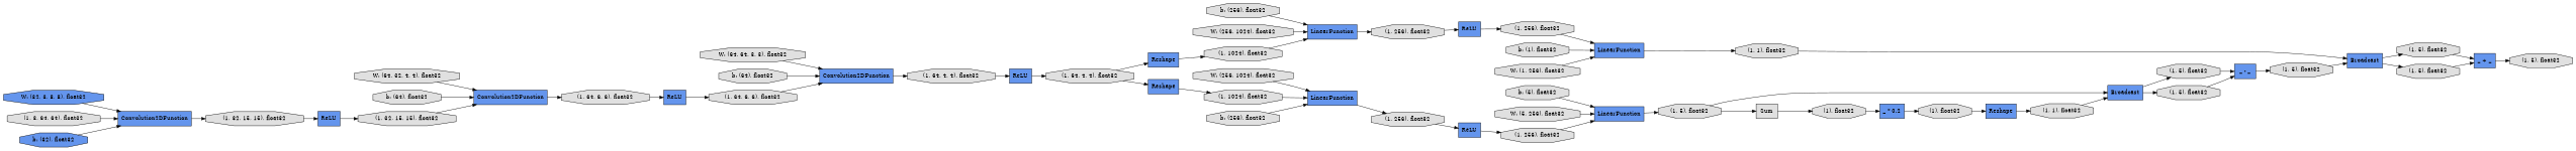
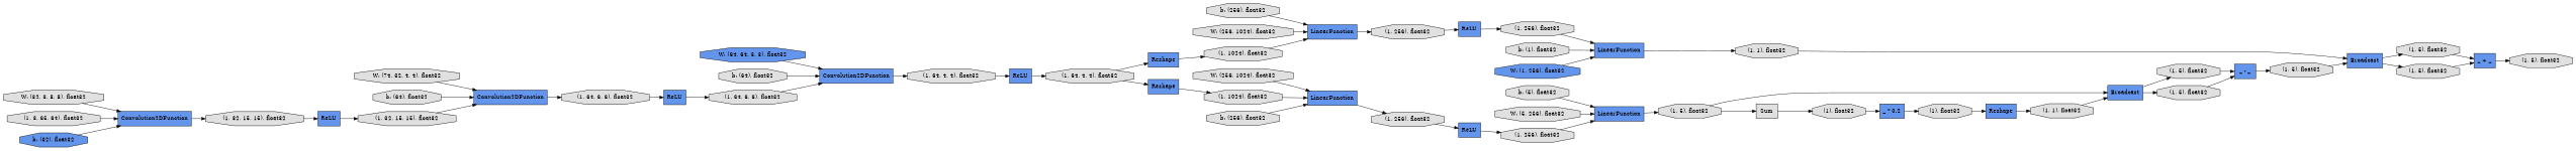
  digraph {
    rankdir=LR
    node [fillcolor="#E0E0E0" shape=octagon style=filled]
    n1 [fillcolor="#6495ED" label=ReLU shape=record]
    n2 [label="(1, 32, 15, 15), float32"]
    n3 [fillcolor="#6495ED" label=Convolution2DFunction shape=record]
    n4 [fillcolor="#6495ED" label="_ * 0.2" shape=record]
    n5 [label="(1), float32"]
    n6 [fillcolor="#6495ED" label=Reshape shape=record]
    n7 [label="(1, 1024), float32"]
    n8 [fillcolor="#6495ED" label=LinearFunction shape=record]
    n9 [label="(1, 256), float32"]
-   n10 [label="W: (64, 32, 4, 4), float32"]
+   n10 [label="W: (74, 32, 4, 4), float32"]
    n11 [label="(1, 64, 6, 6), float32"]
    n12 [label="(1, 1024), float32"]
    n13 [fillcolor="#6495ED" label=LinearFunction shape=record]
    n14 [label="(1, 256), float32"]
    n15 [label="b: (64), float32"]
    n16 [fillcolor="#6495ED" label=Broadcast shape=record]
    n17 [label="(1, 5), float32"]
    n18 [label="(1, 5), float32"]
    n19 [fillcolor="#6495ED" label="_ - _" shape=record]
    n20 [fillcolor="#6495ED" label=ReLU shape=record]
    n21 [fillcolor="#6495ED" label=Convolution2DFunction shape=record]
    n22 [label="(1, 32, 15, 15), float32"]
    n23 [fillcolor="#6495ED" label=Reshape shape=record]
    n24 [label="(1, 256), float32"]
    n25 [fillcolor="#6495ED" label=LinearFunction shape=record]
    n26 [label="b: (256), float32"]
    n27 [label="(1, 1), float32"]
    n28 [label="b: (256), float32"]
    n29 [label="b: (1), float32"]
    n30 [label="(1, 1), float32"]
    n31 [label="(1, 5), float32"]
    n32 [fillcolor="#6495ED" label=ReLU shape=record]
    n33 [label="(1, 64, 4, 4), float32"]
    n34 [fillcolor="#6495ED" label=Reshape shape=record]
    n35 [label="(1, 64, 4, 4), float32"]
    n36 [fillcolor="#6495ED" label=Broadcast shape=record]
    n37 [label="(1, 5), float32"]
    n38 [label="(1, 5), float32"]
    n39 [fillcolor="#6495ED" label=ReLU shape=record]
    n40 [label="(1, 256), float32"]
    n41 [fillcolor="#6495ED" label=LinearFunction shape=record]
    n42 [fillcolor="#6495ED" label="_ + _" shape=record]
    n43 [label="(1, 5), float32"]
    n44 [label="(1, 5), float32"]
    n45 [label=Sum shape=record]
    n46 [label="(1), float32"]
    n47 [label="W: (256, 1024), float32"]
    n48 [fillcolor="#6495ED" label=Convolution2DFunction shape=record]
-   n49 [label="W: (64, 64, 3, 3), float32"]
+   n49 [fillcolor="#6495ED" label="W: (64, 64, 3, 3), float32"]
    n50 [label="W: (256, 1024), float32"]
-   n51 [fillcolor="#6495ED" label="W: (32, 3, 8, 8), float32"]
+   n51 [label="W: (32, 3, 8, 8), float32"]
    n52 [label="b: (5), float32"]
    n53 [label="(1, 64, 6, 6), float32"]
-   n54 [label="(1, 3, 64, 64), float32"]
+   n54 [label="(1, 3, 65, 64), float32"]
    n55 [fillcolor="#6495ED" label=ReLU shape=record]
    n56 [fillcolor="#6495ED" label="b: (32), float32"]
    n57 [label="b: (64), float32"]
-   n58 [label="W: (1, 256), float32"]
+   n58 [fillcolor="#6495ED" label="W: (1, 256), float32"]
    n59 [label="W: (5, 256), float32"]
    n1 -> n2
    n2 -> n3
    n3 -> n11
    n4 -> n5
    n5 -> n6
    n6 -> n27
    n7 -> n8
    n8 -> n9
    n9 -> n39
    n10 -> n3
    n11 -> n55
    n12 -> n13
    n13 -> n14
    n14 -> n20
    n15 -> n3
    n16 -> n17
    n16 -> n18
    n17 -> n19
    n18 -> n19
    n19 -> n31
    n20 -> n24
    n21 -> n22
    n22 -> n1
    n23 -> n7
    n24 -> n25
    n25 -> n30
    n26 -> n8
    n27 -> n16
    n28 -> n13
    n29 -> n25
    n30 -> n36
    n31 -> n36
    n32 -> n33
    n33 -> n23
    n33 -> n34
    n34 -> n12
    n35 -> n32
    n36 -> n37
    n36 -> n38
    n37 -> n42
    n38 -> n42
    n39 -> n40
    n40 -> n41
    n41 -> n44
    n42 -> n43
    n44 -> n16
    n44 -> n45
    n45 -> n46
    n46 -> n4
    n47 -> n13
    n48 -> n35
    n49 -> n48
    n50 -> n8
    n51 -> n21
    n52 -> n41
    n53 -> n48
    n54 -> n21
    n55 -> n53
    n56 -> n21
    n57 -> n48
    n58 -> n25
    n59 -> n41
  }
